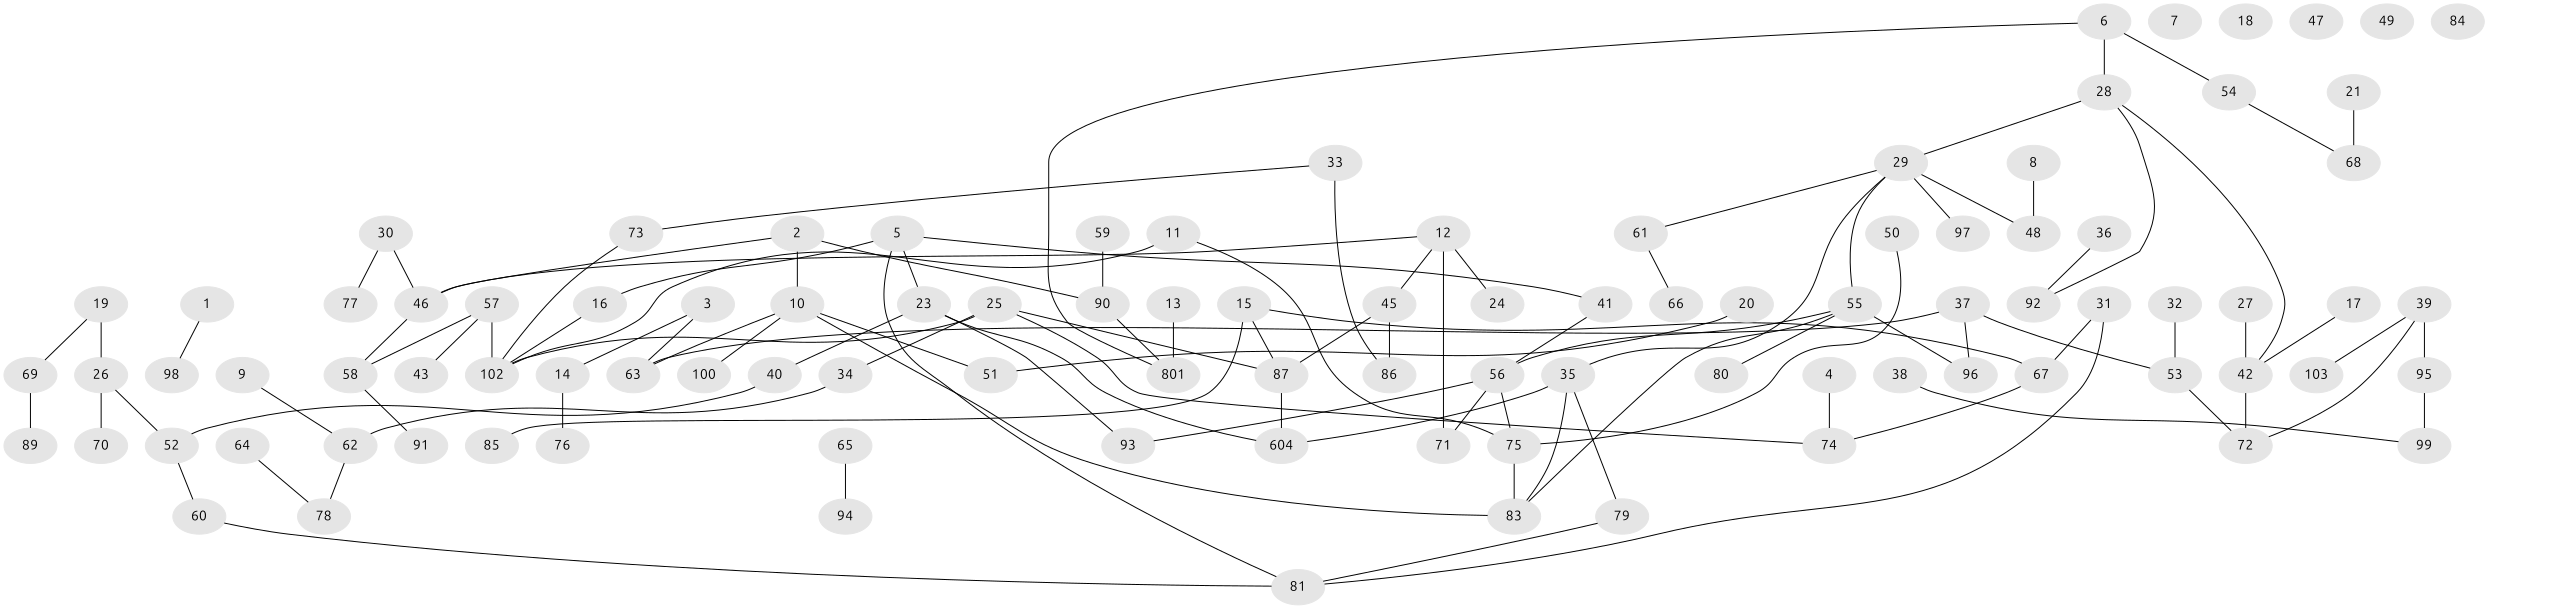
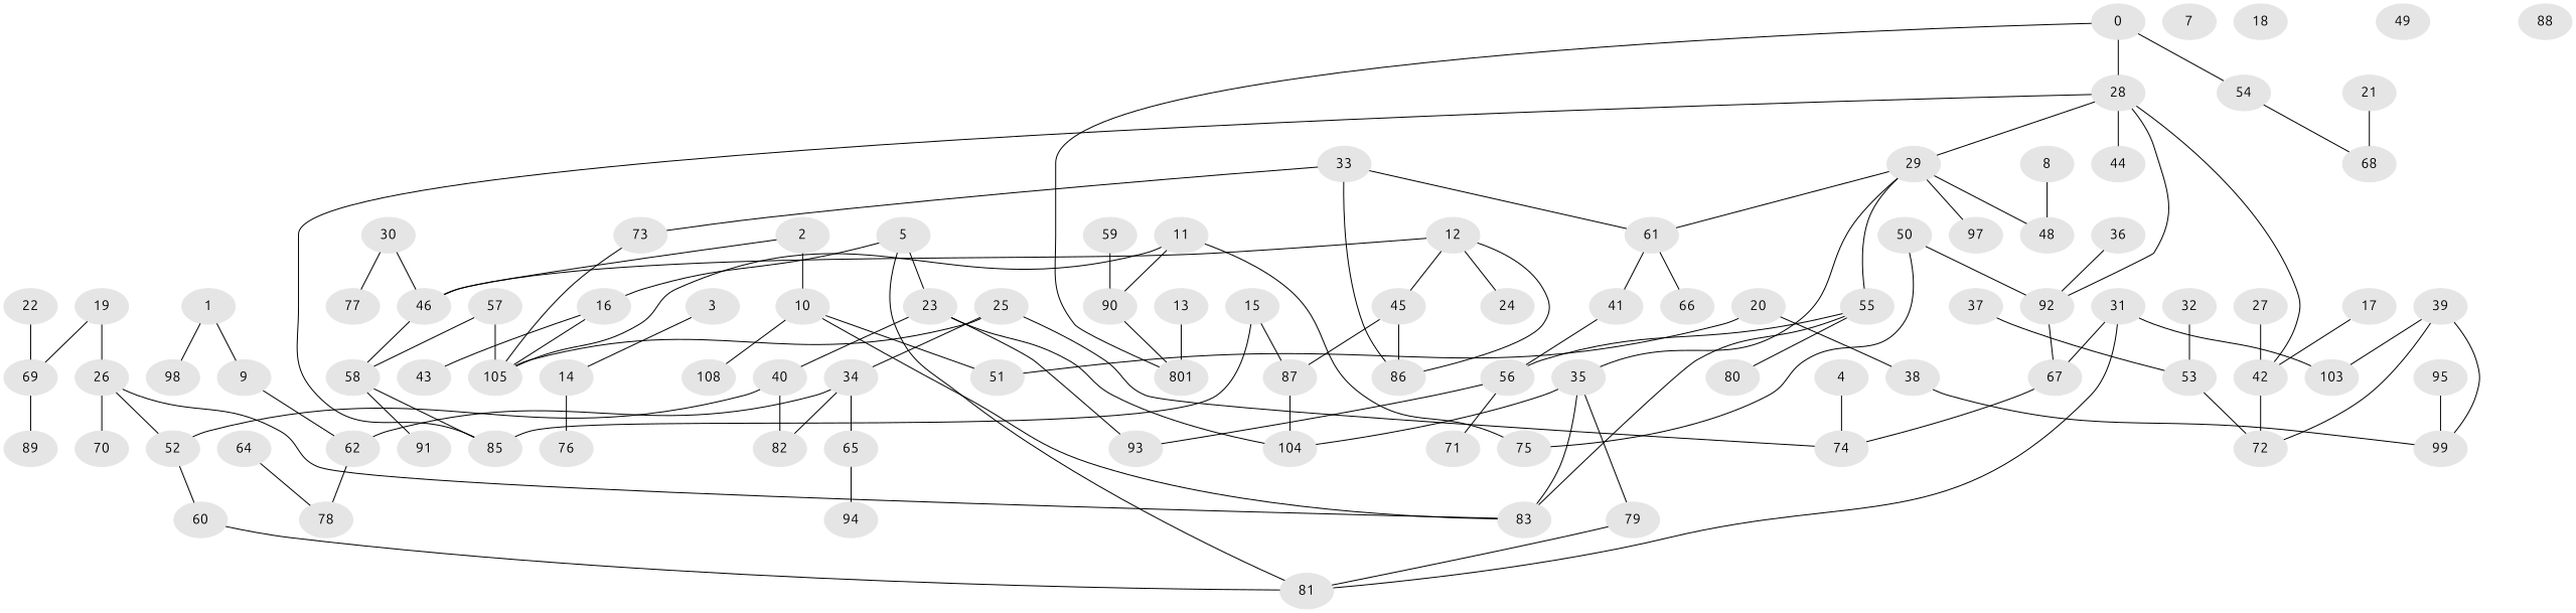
  graph {
    fontname=Ubuntu
    node [color=gray90 fontname=Ubuntu style=filled]
    edge [fontname=Ubuntu]
    1
    9
    98
    62
    2
    10
    46
-   63
    51
    83
-   100
+   100 [label=108]
    58
    3
    14
    76
    4
    74
    5
    16
    23
    41
    81
-   102
+   102 [label=105]
    43
    40
    93
-   104 [label=604]
+   104
    56
-   6
+   6 [label=0]
    28
    54
    n32 [label=801]
    85
    42
    29
+   44
    92
    68
    7
    8
    48
    78
    11
    75
    90
    12
    24
    45
    71
    87
    86
    13
    67
    15
    17
    72
    18
    19
    26
    69
    52
    70
    89
    20
    38
    99
    21
+   22
+   82
    25
    34
    65
    60
    27
    35
    55
    61
    97
    79
-   96
    80
    66
    30
    77
    31
    103
    32
    53
    33
    73
    94
    36
    37
    39
    95
    91
-   47
    49
    50
    57
    59
    64
-   84
+   88
+   1 -- 9
    1 -- 98
    9 -- 62
    62 -- 78
    2 -- 10
    2 -- 46
-   10 -- 63
    10 -- 51
    10 -- 83
    10 -- 100
    46 -- 58
+   58 -- 85
    58 -- 91
-   3 -- 63
    3 -- 14
    14 -- 76
    4 -- 74
    5 -- 16
    5 -- 23
-   5 -- 41
+   61 -- 41
    5 -- 81
    16 -- 102
-   57 -- 43
+   16 -- 43
    23 -- 40
    23 -- 93
    23 -- 104
    41 -- 56
    40 -- 52
+   40 -- 82
    56 -- 93
-   56 -- 75
    56 -- 71
    6 -- 28
    6 -- 54
    6 -- n32
+   28 -- 85
    28 -- 42
    28 -- 29
+   28 -- 44
    28 -- 92
    54 -- 68
    42 -- 72
    29 -- 48
    29 -- 35
    29 -- 55
    29 -- 61
    29 -- 97
    8 -- 48
    11 -- 102
    11 -- 75
-   2 -- 90
-   75 -- 83
+   11 -- 90
+   26 -- 83
    90 -- n32
    12 -- 46
    12 -- 24
    12 -- 45
-   12 -- 71
+   12 -- 86
    45 -- 87
    45 -- 86
    87 -- 104
    13 -- n32
    67 -- 74
    15 -- 85
    15 -- 87
-   15 -- 67
+   92 -- 67
    17 -- 42
    19 -- 26
    19 -- 69
    26 -- 52
    26 -- 70
    69 -- 89
    52 -- 60
    20 -- 51
+   20 -- 38
    38 -- 99
    21 -- 68
+   22 -- 69
    25 -- 74
    25 -- 102
-   25 -- 87
    25 -- 34
    34 -- 62
+   34 -- 82
+   34 -- 65
    65 -- 94
    60 -- 81
    27 -- 42
    35 -- 83
    35 -- 104
    35 -- 79
    55 -- 83
    55 -- 56
-   55 -- 96
    55 -- 80
    61 -- 66
    79 -- 81
    30 -- 46
    30 -- 77
    31 -- 81
    31 -- 67
+   31 -- 103
    32 -- 53
    53 -- 72
    33 -- 86
+   33 -- 61
    33 -- 73
    73 -- 102
    36 -- 92
-   37 -- 63
-   37 -- 96
    37 -- 53
    39 -- 72
    39 -- 103
-   39 -- 95
+   39 -- 99
    95 -- 99
+   50 -- 92
    50 -- 75
    57 -- 58
    57 -- 102
    59 -- 90
    64 -- 78
  }
